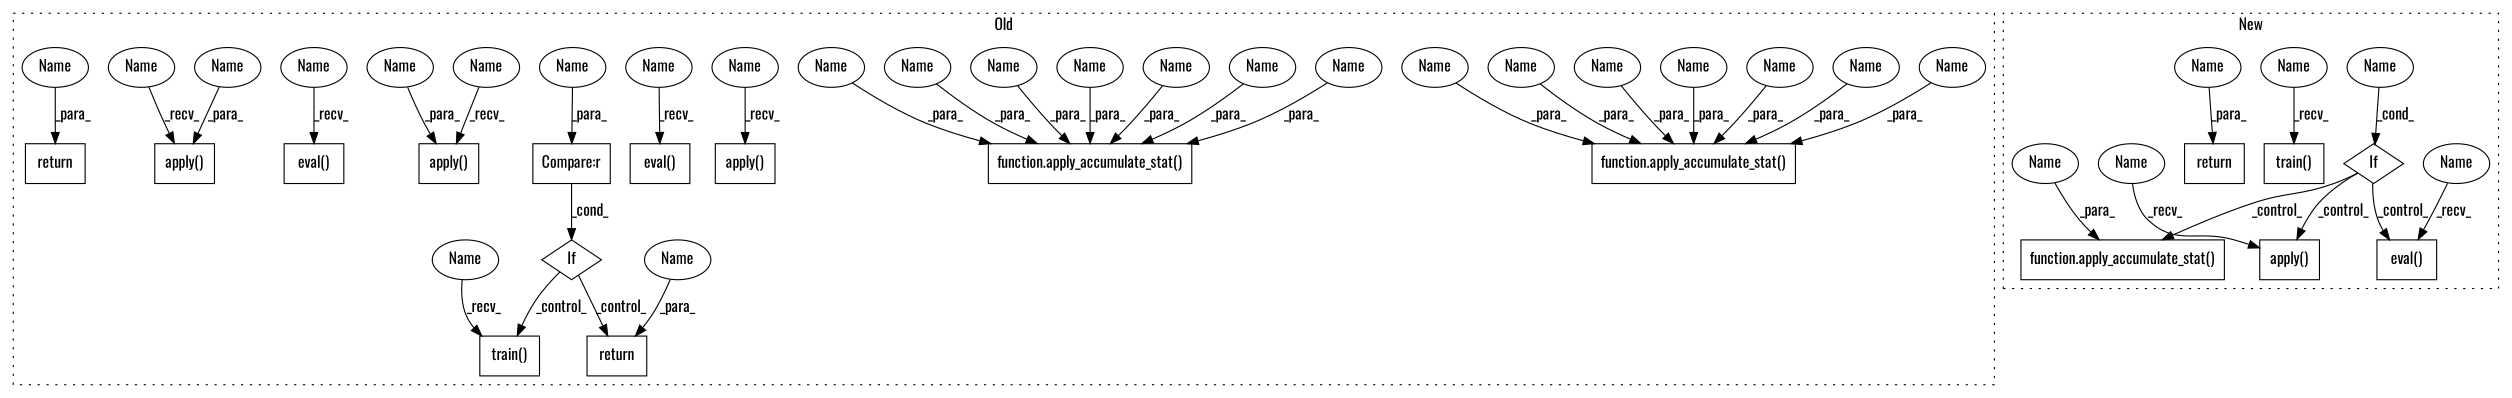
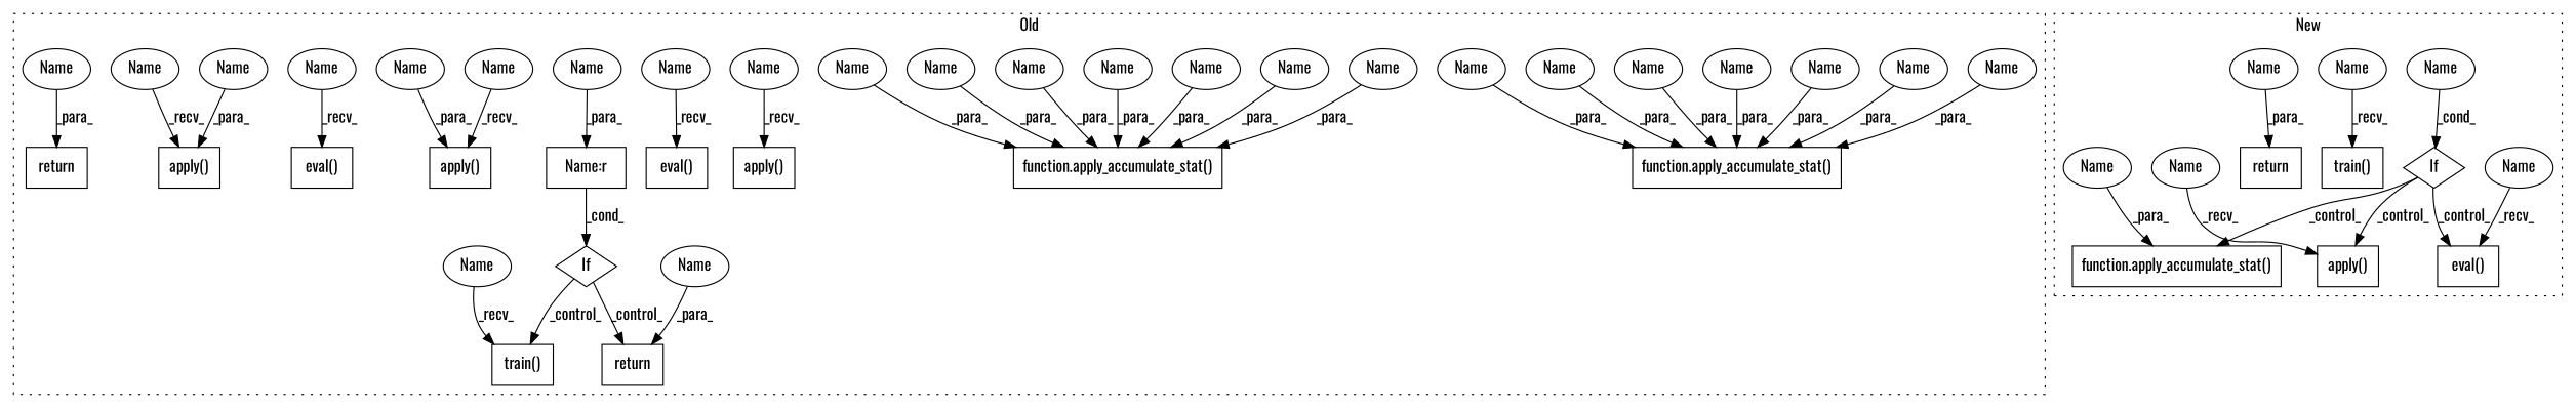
  digraph {
    fontname=Oswald
    node [a=87 l=7 s=9629 shape=ellipse fontname=Oswald]
    edge [fontname=Oswald]
    n1 [a=75 l=15 label="eval()" shape=box]
    n2 [a=75 l=16 label="train()" s=9063 shape=box]
    n3 [a=96 l=3 label=If s=9026 shape=diamond]
-   n4 [a=40 l=20 label="Compare:r" s=9029 shape=box]
+   n4 [a=40 l=20 label="Name:r" s=9029 shape=box]
    n5 [a=75 l="15,1" label="apply()" s="9552,9593" shape=box]
    n6 [a=75 l="10,1" label="apply()" s="9282,9318" shape=box]
    n7 [a=75 l=10 label="eval()" s=9346 shape=box]
    n8 [a=75 l="15,1" label="apply()" s="9661,9688" shape=box]
    n9 [a=75 l="22,1" label="function.apply_accumulate_stat()" s="9181,9268" shape=box]
    n10 [a=93 label=return s=9092 shape=box]
    n11 [a=75 l="22,1" label="function.apply_accumulate_stat()" s="9442,9534" shape=box]
    n12 [a=93 label=return s=9803 shape=box]
    n13 [l=11 label=Name s=9249]
    n14 [l=11 label=Name s=9515]
    n15 [l=13 label=Name s=9208]
    n16 [l=13 label=Name s=9474]
    n17 [l=10 label=Name s=9496]
    n18 [l=10 label=Name s=9230]
    n19 [l=6 label=Name s=9528]
    n20 [l=6 label=Name s=9262]
    n21 [l=5 label=Name s=9489]
    n22 [l=5 label=Name s=9223]
    n23 [l=5 label=Name s=9508]
    n24 [l=5 label=Name s=9242]
    n25 [l=8 label=Name s=9661]
    n26 [l=8 label=Name s=9099]
    n27 [l=8 label=Name]
    n28 [l=8 label=Name s=9063]
    n29 [l=8 label=Name s=9029]
    n30 [l=8 label=Name s=9464]
    n31 [l=8 label=Name s=9552]
    n32 [l=26 label=Name s=9292]
    n33 [l=26 label=Name s=9567]
    n34 [l=3 label=Name s=9346]
    n35 [l=3 label=Name s=9203]
    n36 [l=3 label=Name s=9282]
    n37 [l=3 label=Name s=9810]
    n38 [a=75 l=15 label="train()" s=8480 shape=box]
    n39 [a=75 l=14 label="eval()" s=8717 shape=box]
    n40 [a=96 l=3 label=If s=8524 shape=diamond]
    n41 [l=19 label=Name s=8527]
    n42 [a=75 l="14,1" label="apply()" s="8740,8766" shape=box]
    n43 [a=75 l="22,1" label="function.apply_accumulate_stat()" s="8556,8647" shape=box]
    n44 [a=93 label=return s=8822 shape=box]
    n45 [label=Name s=8717]
    n46 [label=Name s=8480]
    n47 [label=Name s=8829]
    n48 [label=Name s=8740]
    n49 [label=Name s=8578]
    subgraph cluster_1 {
      label=Old
      style=dotted
      n1
      n2
      n3
      n4
      n5
      n6
      n7
      n8
      n9
      n10
      n11
      n12
      n13
      n14
      n15
      n16
      n17
      n18
      n19
      n20
      n21
      n22
      n23
      n24
      n25
      n26
      n27
      n28
      n29
      n30
      n31
      n32
      n33
      n34
      n35
      n36
      n37
    }
    subgraph cluster_2 {
      label=New
      style=dotted
      n38
      n39
      n40
      n41
      n42
      n43
      n44
      n45
      n46
      n47
      n48
      n49
    }
    n3 -> n2 [label=_control_]
    n3 -> n10 [label=_control_]
    n4 -> n3 [label=_cond_]
    n13 -> n9 [label=_para_]
    n14 -> n11 [label=_para_]
    n15 -> n9 [label=_para_]
    n16 -> n11 [label=_para_]
    n17 -> n11 [label=_para_]
    n18 -> n9 [label=_para_]
    n19 -> n11 [label=_para_]
    n20 -> n9 [label=_para_]
    n21 -> n11 [label=_para_]
    n22 -> n9 [label=_para_]
    n23 -> n11 [label=_para_]
    n24 -> n9 [label=_para_]
    n25 -> n8 [label=_recv_]
    n26 -> n10 [label=_para_]
    n27 -> n1 [label=_recv_]
    n28 -> n2 [label=_recv_]
    n29 -> n4 [label=_para_]
    n30 -> n11 [label=_para_]
    n31 -> n5 [label=_recv_]
    n32 -> n6 [label=_para_]
    n33 -> n5 [label=_para_]
    n34 -> n7 [label=_recv_]
    n35 -> n9 [label=_para_]
    n36 -> n6 [label=_recv_]
    n37 -> n12 [label=_para_]
    n40 -> n39 [label=_control_]
    n40 -> n42 [label=_control_]
    n40 -> n43 [label=_control_]
    n41 -> n40 [label=_cond_]
    n45 -> n39 [label=_recv_]
    n46 -> n38 [label=_recv_]
    n47 -> n44 [label=_para_]
    n48 -> n42 [label=_recv_]
    n49 -> n43 [label=_para_]
  }
